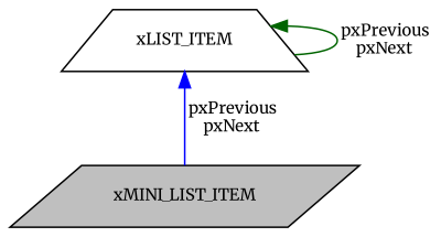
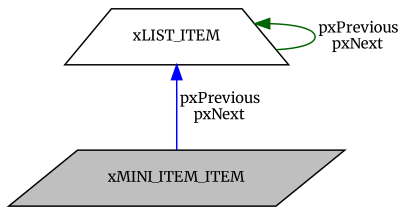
  digraph {
    fontname=Merriweather
    node [color=black fontname=Merriweather fontsize=10 style=filled]
    edge [dir=back fontname=Merriweather fontsize=10 labelfontname=Helvetica labelfontsize=10 style=solid]
-   n1 [fillcolor=grey75 fontcolor=black height=0.2 label=xMINI_LIST_ITEM shape=parallelogram width=0.4]
+   n1 [fillcolor=grey75 fontcolor=black height=0.2 label=xMINI_ITEM_ITEM shape=parallelogram width=0.4]
    n2 [fillcolor=white height=0.2 label=xLIST_ITEM shape=trapezium width=0.4]
    n2 -> n1 [color=blue label=" pxPrevious\npxNext"]
    n2 -> n2 [color=darkgreen label=" pxPrevious\npxNext"]
  }
